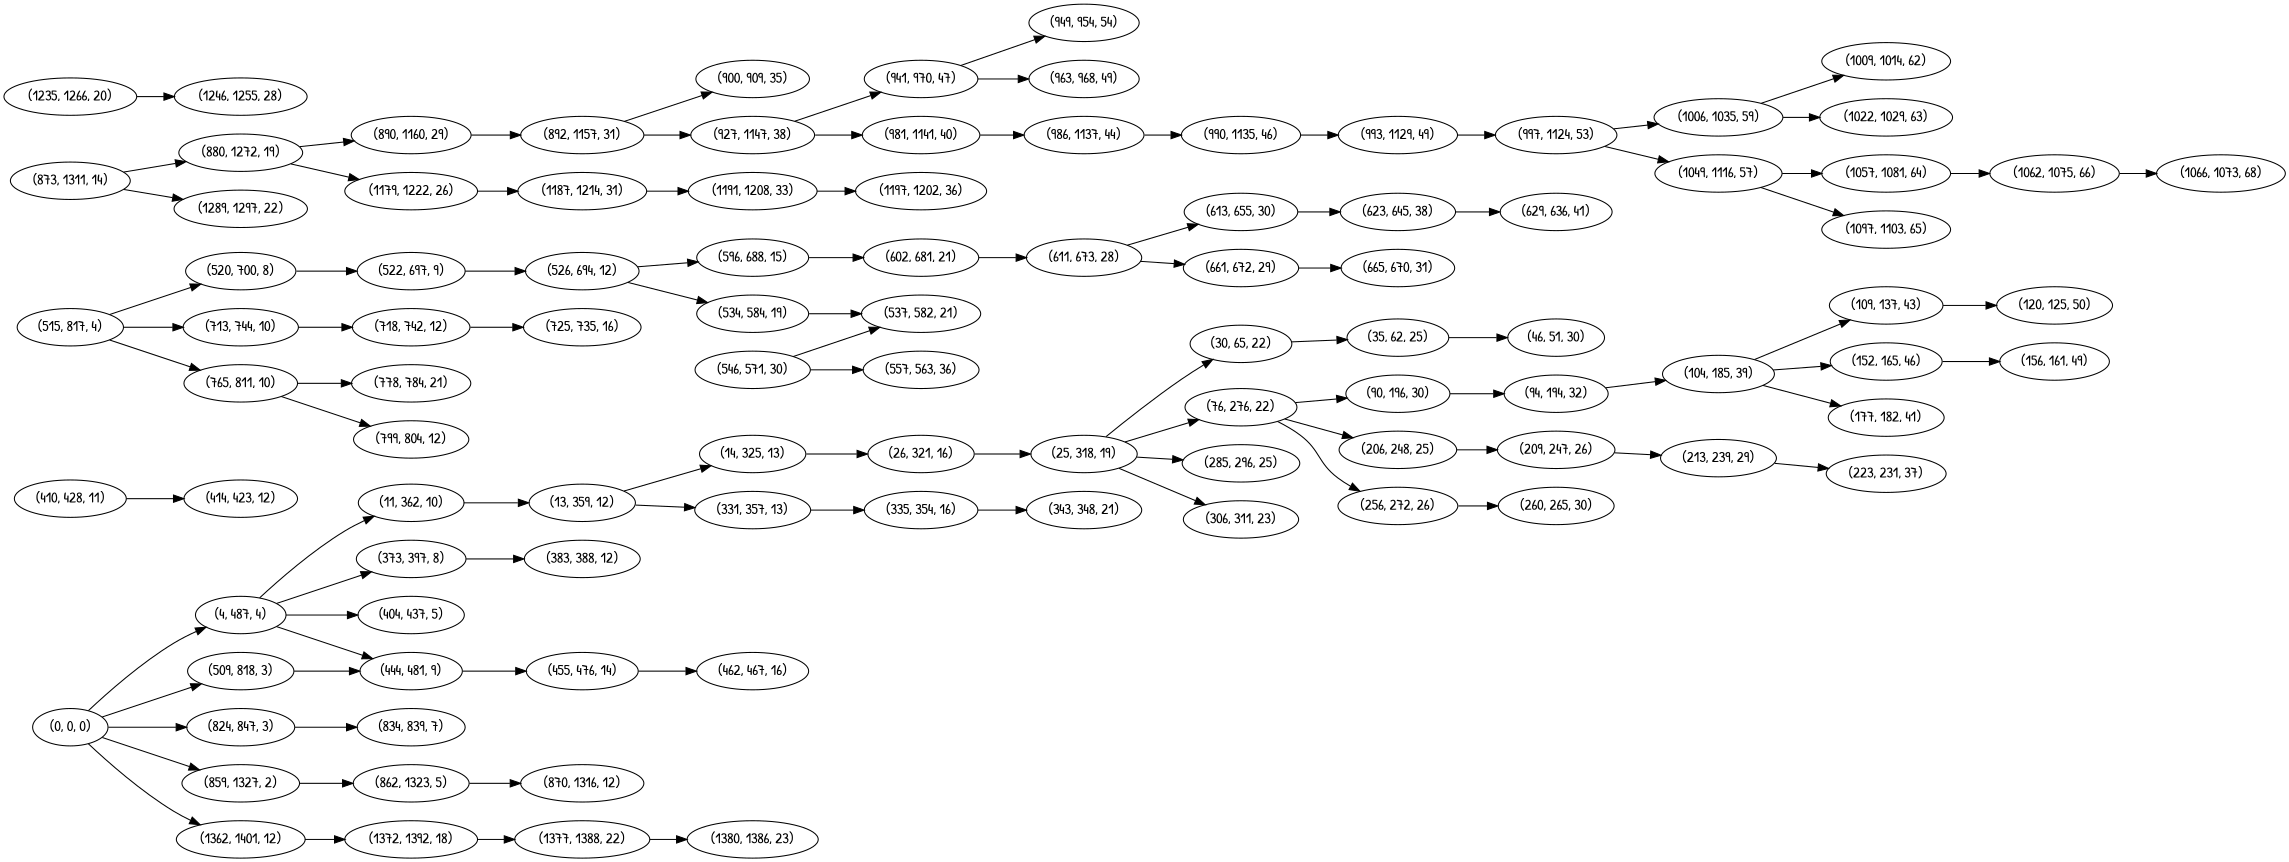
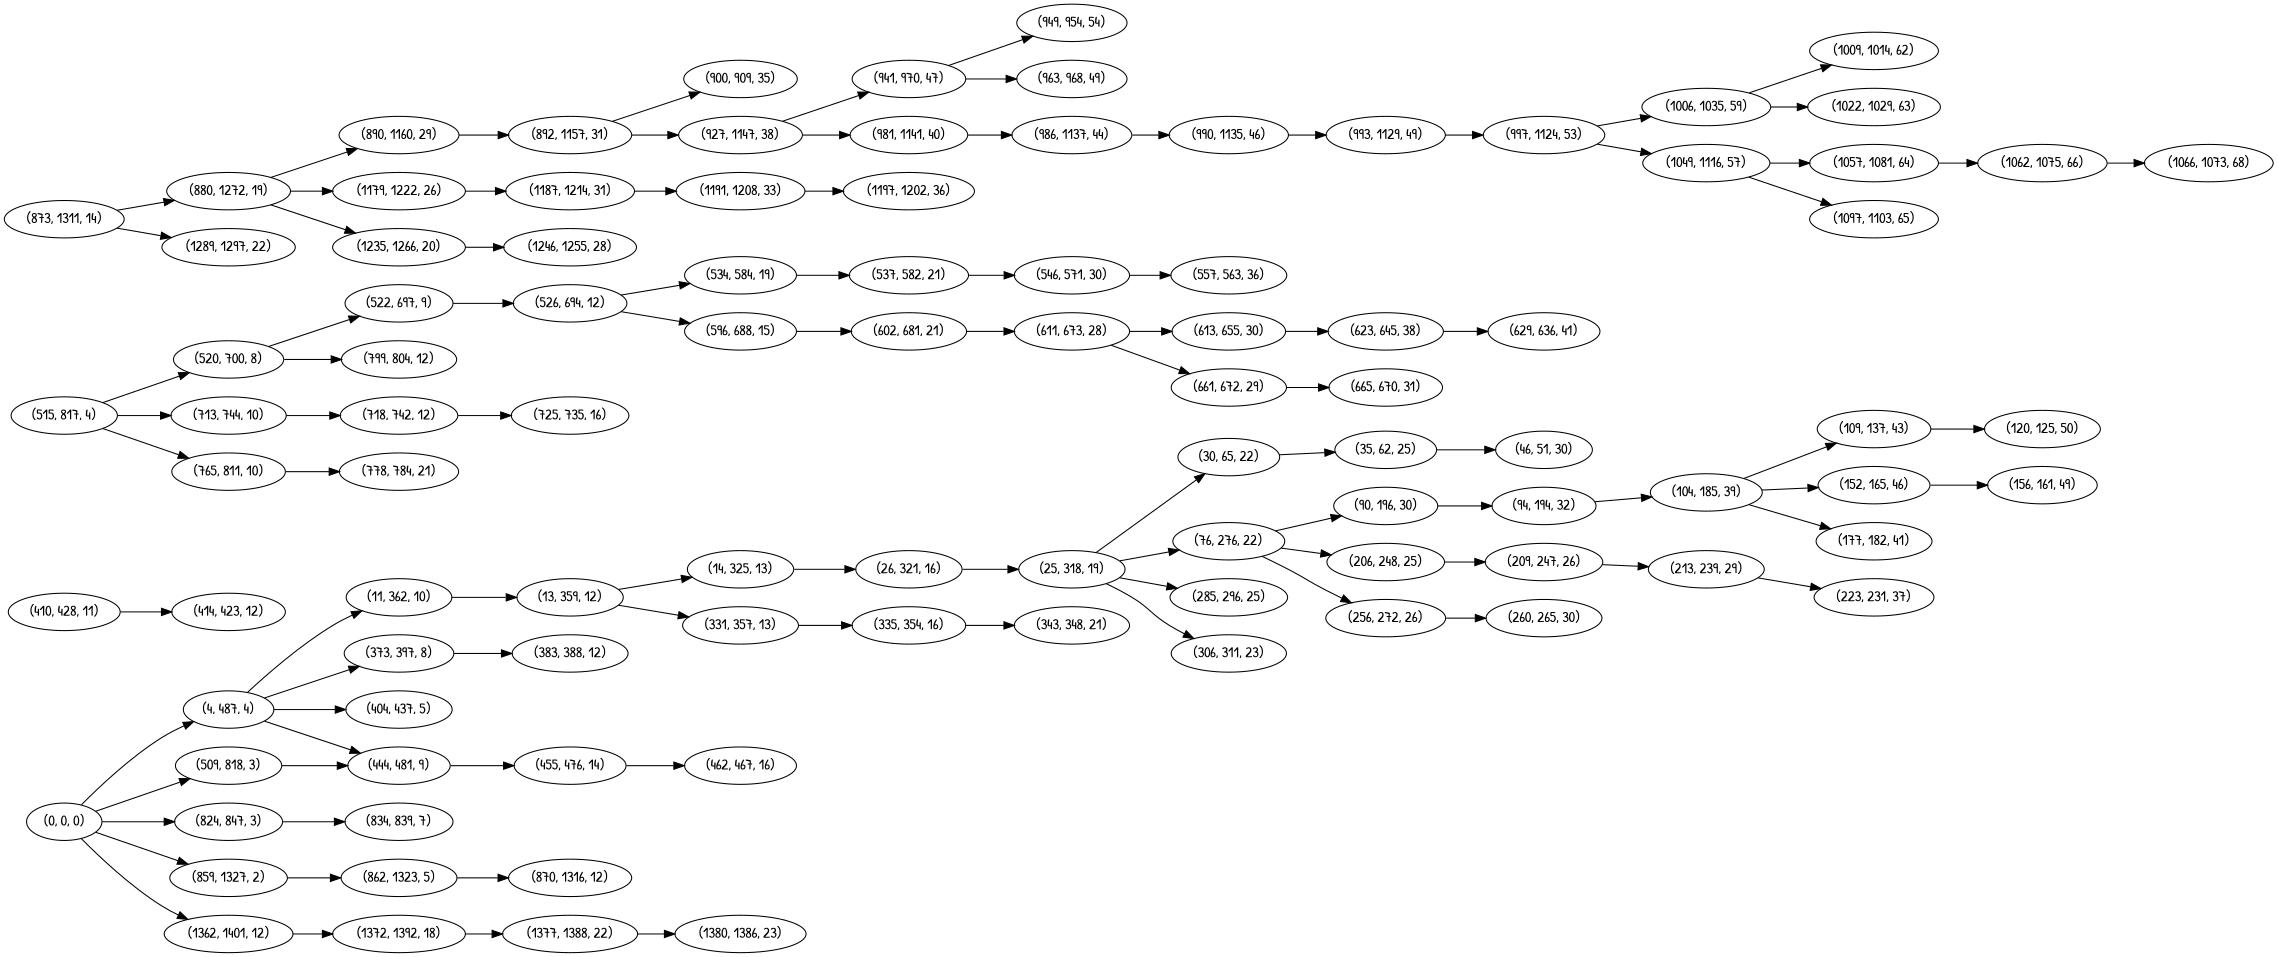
  digraph {
    fontname="Patrick Hand"
    rankdir=LR
    node [fontname="Patrick Hand"]
    edge [fontname="Patrick Hand"]
    "(0, 0, 0)"
    "(4, 487, 4)"
    "(509, 818, 3)"
    "(824, 847, 3)"
    "(859, 1327, 2)"
    "(1362, 1401, 12)"
    "(11, 362, 10)"
    "(373, 397, 8)"
    "(404, 437, 5)"
    "(444, 481, 9)"
    "(834, 839, 7)"
    "(862, 1323, 5)"
    "(1372, 1392, 18)"
    "(13, 359, 12)"
    "(383, 388, 12)"
    "(455, 476, 14)"
    "(14, 325, 13)"
    "(331, 357, 13)"
    n19 [label="(26, 321, 16)"]
    "(335, 354, 16)"
    "(25, 318, 19)"
    "(30, 65, 22)"
    "(76, 276, 22)"
    "(285, 296, 25)"
    "(306, 311, 23)"
    "(35, 62, 25)"
    "(90, 196, 30)"
    "(206, 248, 25)"
    "(256, 272, 26)"
    "(46, 51, 30)"
    "(94, 194, 32)"
    "(209, 247, 26)"
    "(260, 265, 30)"
    "(104, 185, 39)"
    "(109, 137, 43)"
    "(152, 165, 46)"
    "(177, 182, 41)"
    "(120, 125, 50)"
    "(156, 161, 49)"
    "(213, 239, 29)"
    "(223, 231, 37)"
    "(343, 348, 21)"
    "(410, 428, 11)"
    "(414, 423, 12)"
    "(462, 467, 16)"
    "(515, 817, 4)"
    "(520, 700, 8)"
    "(713, 744, 10)"
    "(765, 811, 10)"
    "(522, 697, 9)"
    "(718, 742, 12)"
    "(778, 784, 21)"
    "(799, 804, 12)"
    "(526, 694, 12)"
    "(534, 584, 19)"
    "(596, 688, 15)"
    "(537, 582, 21)"
    "(602, 681, 21)"
    "(546, 571, 30)"
    "(557, 563, 36)"
    "(611, 673, 28)"
    "(613, 655, 30)"
    "(661, 672, 29)"
    "(623, 645, 38)"
    "(665, 670, 31)"
    "(629, 636, 41)"
    "(725, 735, 16)"
    "(870, 1316, 12)"
    "(873, 1311, 14)"
    "(880, 1272, 19)"
    "(1289, 1297, 22)"
    "(890, 1160, 29)"
    "(1179, 1222, 26)"
    "(1235, 1266, 20)"
    "(892, 1157, 31)"
    "(1187, 1214, 31)"
    "(1246, 1255, 28)"
    "(900, 909, 35)"
    "(927, 1147, 38)"
    "(941, 970, 47)"
    "(981, 1141, 40)"
    "(949, 954, 54)"
    "(963, 968, 49)"
    "(986, 1137, 44)"
    "(990, 1135, 46)"
    "(993, 1129, 49)"
    "(997, 1124, 53)"
    "(1006, 1035, 59)"
    "(1049, 1116, 57)"
    "(1009, 1014, 62)"
    "(1022, 1029, 63)"
    "(1057, 1081, 64)"
    "(1097, 1103, 65)"
    "(1062, 1075, 66)"
    "(1066, 1073, 68)"
    "(1191, 1208, 33)"
    "(1197, 1202, 36)"
    "(1377, 1388, 22)"
    "(1380, 1386, 23)"
    "(0, 0, 0)" -> "(4, 487, 4)"
    "(0, 0, 0)" -> "(509, 818, 3)"
    "(0, 0, 0)" -> "(824, 847, 3)"
    "(0, 0, 0)" -> "(859, 1327, 2)"
    "(0, 0, 0)" -> "(1362, 1401, 12)"
    "(4, 487, 4)" -> "(11, 362, 10)"
    "(4, 487, 4)" -> "(373, 397, 8)"
    "(4, 487, 4)" -> "(404, 437, 5)"
    "(4, 487, 4)" -> "(444, 481, 9)"
    "(509, 818, 3)" -> "(444, 481, 9)"
    "(824, 847, 3)" -> "(834, 839, 7)"
    "(859, 1327, 2)" -> "(862, 1323, 5)"
    "(1362, 1401, 12)" -> "(1372, 1392, 18)"
    "(11, 362, 10)" -> "(13, 359, 12)"
    "(373, 397, 8)" -> "(383, 388, 12)"
    "(444, 481, 9)" -> "(455, 476, 14)"
    "(862, 1323, 5)" -> "(870, 1316, 12)"
    "(1372, 1392, 18)" -> "(1377, 1388, 22)"
    "(13, 359, 12)" -> "(14, 325, 13)"
    "(13, 359, 12)" -> "(331, 357, 13)"
    "(455, 476, 14)" -> "(462, 467, 16)"
    "(14, 325, 13)" -> n19
    "(331, 357, 13)" -> "(335, 354, 16)"
    n19 -> "(25, 318, 19)"
    "(335, 354, 16)" -> "(343, 348, 21)"
    "(25, 318, 19)" -> "(30, 65, 22)"
    "(25, 318, 19)" -> "(76, 276, 22)"
    "(25, 318, 19)" -> "(285, 296, 25)"
    "(25, 318, 19)" -> "(306, 311, 23)"
    "(30, 65, 22)" -> "(35, 62, 25)"
    "(76, 276, 22)" -> "(90, 196, 30)"
    "(76, 276, 22)" -> "(206, 248, 25)"
    "(76, 276, 22)" -> "(256, 272, 26)"
    "(35, 62, 25)" -> "(46, 51, 30)"
    "(90, 196, 30)" -> "(94, 194, 32)"
    "(206, 248, 25)" -> "(209, 247, 26)"
    "(256, 272, 26)" -> "(260, 265, 30)"
    "(94, 194, 32)" -> "(104, 185, 39)"
    "(209, 247, 26)" -> "(213, 239, 29)"
    "(104, 185, 39)" -> "(109, 137, 43)"
    "(104, 185, 39)" -> "(152, 165, 46)"
    "(104, 185, 39)" -> "(177, 182, 41)"
    "(109, 137, 43)" -> "(120, 125, 50)"
    "(152, 165, 46)" -> "(156, 161, 49)"
    "(213, 239, 29)" -> "(223, 231, 37)"
    "(410, 428, 11)" -> "(414, 423, 12)"
    "(515, 817, 4)" -> "(520, 700, 8)"
    "(515, 817, 4)" -> "(713, 744, 10)"
    "(515, 817, 4)" -> "(765, 811, 10)"
    "(520, 700, 8)" -> "(522, 697, 9)"
    "(713, 744, 10)" -> "(718, 742, 12)"
    "(765, 811, 10)" -> "(778, 784, 21)"
-   "(765, 811, 10)" -> "(799, 804, 12)"
+   "(520, 700, 8)" -> "(799, 804, 12)"
    "(522, 697, 9)" -> "(526, 694, 12)"
    "(718, 742, 12)" -> "(725, 735, 16)"
    "(526, 694, 12)" -> "(534, 584, 19)"
    "(526, 694, 12)" -> "(596, 688, 15)"
    "(534, 584, 19)" -> "(537, 582, 21)"
    "(596, 688, 15)" -> "(602, 681, 21)"
-   "(546, 571, 30)" -> "(537, 582, 21)"
+   "(537, 582, 21)" -> "(546, 571, 30)"
    "(602, 681, 21)" -> "(611, 673, 28)"
    "(546, 571, 30)" -> "(557, 563, 36)"
    "(611, 673, 28)" -> "(613, 655, 30)"
    "(611, 673, 28)" -> "(661, 672, 29)"
    "(613, 655, 30)" -> "(623, 645, 38)"
    "(661, 672, 29)" -> "(665, 670, 31)"
    "(623, 645, 38)" -> "(629, 636, 41)"
    "(873, 1311, 14)" -> "(880, 1272, 19)"
    "(873, 1311, 14)" -> "(1289, 1297, 22)"
    "(880, 1272, 19)" -> "(890, 1160, 29)"
    "(880, 1272, 19)" -> "(1179, 1222, 26)"
+   "(880, 1272, 19)" -> "(1235, 1266, 20)"
    "(890, 1160, 29)" -> "(892, 1157, 31)"
    "(1179, 1222, 26)" -> "(1187, 1214, 31)"
    "(1235, 1266, 20)" -> "(1246, 1255, 28)"
    "(892, 1157, 31)" -> "(900, 909, 35)"
    "(892, 1157, 31)" -> "(927, 1147, 38)"
    "(1187, 1214, 31)" -> "(1191, 1208, 33)"
    "(927, 1147, 38)" -> "(941, 970, 47)"
    "(927, 1147, 38)" -> "(981, 1141, 40)"
    "(941, 970, 47)" -> "(949, 954, 54)"
    "(941, 970, 47)" -> "(963, 968, 49)"
    "(981, 1141, 40)" -> "(986, 1137, 44)"
    "(986, 1137, 44)" -> "(990, 1135, 46)"
    "(990, 1135, 46)" -> "(993, 1129, 49)"
    "(993, 1129, 49)" -> "(997, 1124, 53)"
    "(997, 1124, 53)" -> "(1006, 1035, 59)"
    "(997, 1124, 53)" -> "(1049, 1116, 57)"
    "(1006, 1035, 59)" -> "(1009, 1014, 62)"
    "(1006, 1035, 59)" -> "(1022, 1029, 63)"
    "(1049, 1116, 57)" -> "(1057, 1081, 64)"
    "(1049, 1116, 57)" -> "(1097, 1103, 65)"
    "(1057, 1081, 64)" -> "(1062, 1075, 66)"
    "(1062, 1075, 66)" -> "(1066, 1073, 68)"
    "(1191, 1208, 33)" -> "(1197, 1202, 36)"
    "(1377, 1388, 22)" -> "(1380, 1386, 23)"
  }
